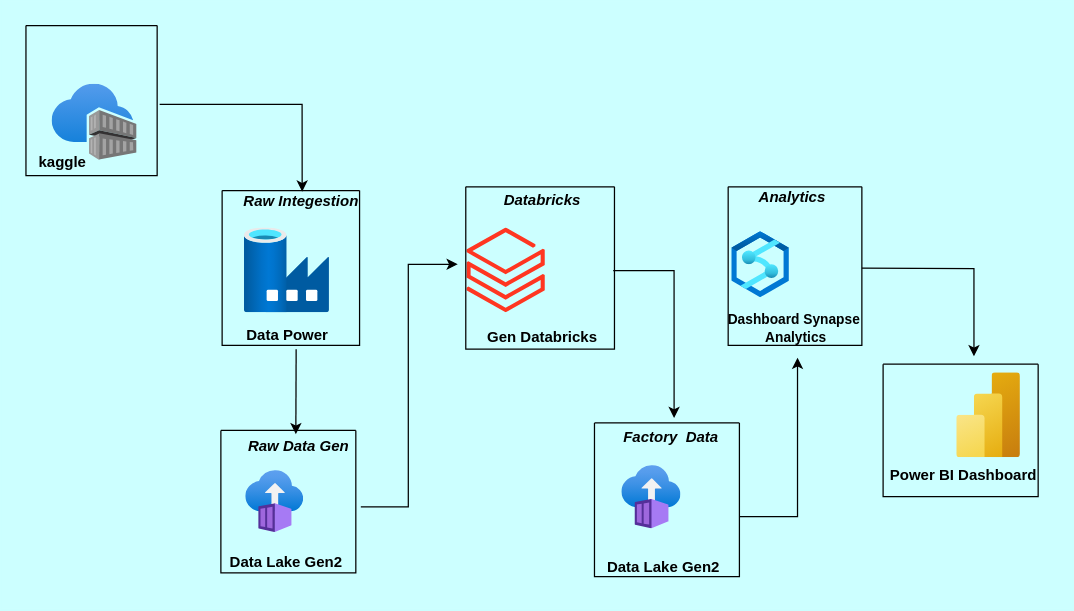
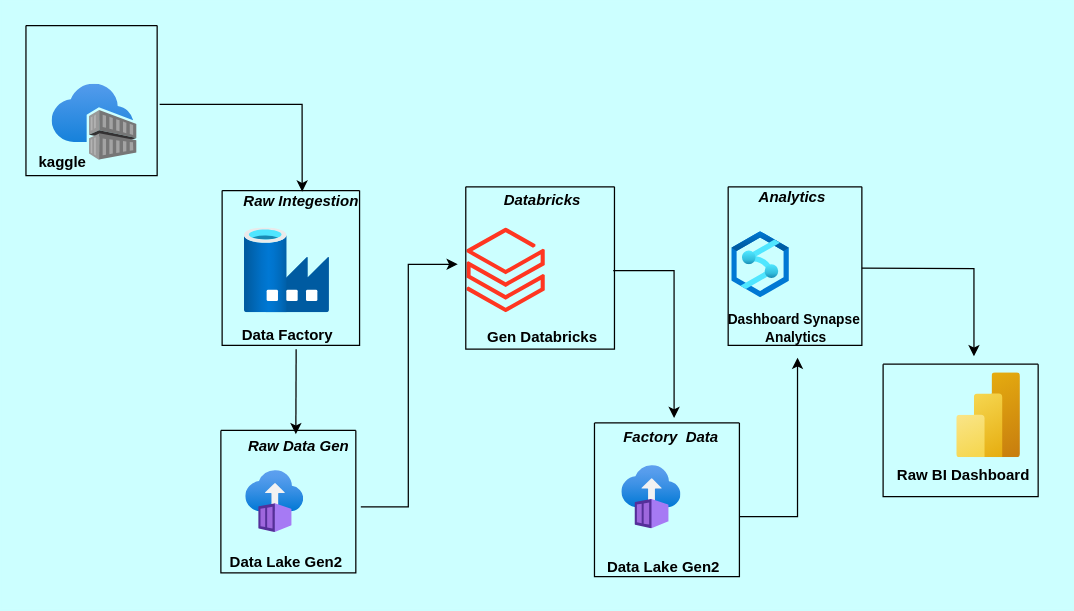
  <mxCell id="0" />
  <mxCell id="1" parent="0" />
  <mxCell id="2" value="" style="image;aspect=fixed;html=1;points=[];align=center;fontSize=12;image=img/lib/azure2/containers/Container_Registries.svg;" vertex="1" parent="1"><mxGeometry x="41" y="67" width="68" height="61" as="geometry" /></mxCell>
  <mxCell id="3" value="" style="image;aspect=fixed;html=1;points=[];align=center;fontSize=12;image=img/lib/azure2/containers/Container_Instances.svg;" vertex="1" parent="1"><mxGeometry x="497" y="372" width="47.3" height="51" as="geometry" /></mxCell>
  <mxCell id="4" value="" style="image;aspect=fixed;html=1;points=[];align=center;fontSize=12;image=img/lib/azure2/containers/Container_Instances.svg;" vertex="1" parent="1"><mxGeometry x="196" y="376" width="46.38" height="50" as="geometry" /></mxCell>
  <mxCell id="5" value="" style="image;aspect=fixed;html=1;points=[];align=center;fontSize=12;image=img/lib/azure2/analytics/Azure_Databricks.svg;" vertex="1" parent="1"><mxGeometry x="373" y="182" width="62.8" height="68" as="geometry" /></mxCell>
  <mxCell id="6" value="" style="image;aspect=fixed;html=1;points=[];align=center;fontSize=12;image=img/lib/azure2/analytics/Azure_Synapse_Analytics.svg;" vertex="1" parent="1"><mxGeometry x="585" y="185" width="46.09" height="53" as="geometry" /></mxCell>
  <mxCell id="7" value="" style="image;aspect=fixed;html=1;points=[];align=center;fontSize=12;image=img/lib/azure2/analytics/Power_BI_Embedded.svg;" vertex="1" parent="1"><mxGeometry x="765" y="298" width="51" height="68" as="geometry" /></mxCell>
  <mxCell id="8" value="" style="swimlane;startSize=0;" vertex="1" parent="1"><mxGeometry x="20" y="20" width="105" height="120" as="geometry" /></mxCell>
  <mxCell id="9" value="&lt;b&gt;kaggle&lt;/b&gt;" style="text;html=1;align=center;verticalAlign=middle;resizable=0;points=[];autosize=1;strokeColor=none;fillColor=none;strokeWidth=0;" vertex="1" parent="1"><mxGeometry x="21" y="117" width="56" height="26" as="geometry" /></mxCell>
  <mxCell id="10" value="" style="swimlane;startSize=0;" vertex="1" parent="1"><mxGeometry x="177" y="152" width="110" height="124" as="geometry" /></mxCell>
  <mxCell id="11" value="" style="image;aspect=fixed;html=1;points=[];align=center;fontSize=12;image=img/lib/azure2/databases/Data_Factory.svg;" vertex="1" parent="10"><mxGeometry x="18" y="30" width="68" height="68" as="geometry" /></mxCell>
  <mxCell id="12" value="&lt;font style=&quot;font-size: 12px;&quot;&gt;&lt;b&gt;&lt;i&gt;Raw Integestion&lt;/i&gt;&lt;/b&gt;&lt;/font&gt;" style="text;html=1;align=center;verticalAlign=middle;resizable=0;points=[];autosize=1;strokeColor=none;fillColor=none;" vertex="1" parent="1"><mxGeometry x="184" y="148" width="111" height="26" as="geometry" /></mxCell>
- <mxCell id="13" value="&lt;b&gt;Data Power&lt;/b&gt;" style="text;html=1;align=center;verticalAlign=middle;resizable=0;points=[];autosize=1;strokeColor=none;fillColor=none;" vertex="1" parent="1"><mxGeometry x="183" y="255" width="91" height="26" as="geometry" /></mxCell>
+ <mxCell id="13" value="&lt;b&gt;Data Factory&lt;/b&gt;" style="text;html=1;align=center;verticalAlign=middle;resizable=0;points=[];autosize=1;strokeColor=none;fillColor=none;" vertex="1" parent="1"><mxGeometry x="183" y="255" width="91" height="26" as="geometry" /></mxCell>
  <mxCell id="14" value="" style="swimlane;startSize=0;" vertex="1" parent="1"><mxGeometry x="176" y="344" width="108" height="114" as="geometry" /></mxCell>
  <mxCell id="15" value="&lt;font style=&quot;font-size: 12px;&quot;&gt;&lt;b&gt;&lt;i&gt;Raw Data Gen&lt;/i&gt;&lt;/b&gt;&lt;/font&gt;" style="text;html=1;align=center;verticalAlign=middle;resizable=0;points=[];autosize=1;strokeColor=none;fillColor=none;" vertex="1" parent="1"><mxGeometry x="185" y="344" width="106" height="26" as="geometry" /></mxCell>
  <mxCell id="16" value="&lt;b&gt;Data Lake Gen2&lt;/b&gt;" style="text;html=1;align=center;verticalAlign=middle;resizable=0;points=[];autosize=1;strokeColor=none;fillColor=none;" vertex="1" parent="1"><mxGeometry x="174" y="437" width="108" height="26" as="geometry" /></mxCell>
  <mxCell id="17" value="" style="swimlane;startSize=0;" vertex="1" parent="1"><mxGeometry x="475" y="338" width="116" height="123" as="geometry" /></mxCell>
  <mxCell id="18" value="&lt;font style=&quot;font-size: 12px;&quot;&gt;&lt;b&gt;&lt;i&gt;Factory&amp;nbsp; Data&lt;/i&gt;&lt;/b&gt;&lt;/font&gt;" style="text;html=1;align=center;verticalAlign=middle;resizable=0;points=[];autosize=1;strokeColor=none;fillColor=none;" vertex="1" parent="1"><mxGeometry x="474" y="337" width="124" height="26" as="geometry" /></mxCell>
  <mxCell id="19" value="&lt;b&gt;Data Lake Gen2&lt;/b&gt;" style="text;html=1;align=center;verticalAlign=middle;resizable=0;points=[];autosize=1;strokeColor=none;fillColor=none;" vertex="1" parent="1"><mxGeometry x="476" y="441" width="108" height="26" as="geometry" /></mxCell>
  <mxCell id="20" value="" style="swimlane;startSize=0;" vertex="1" parent="1"><mxGeometry x="372" y="149" width="119" height="130" as="geometry" /></mxCell>
  <mxCell id="21" value="&lt;b&gt;Gen Databricks&lt;/b&gt;" style="text;html=1;align=center;verticalAlign=middle;resizable=0;points=[];autosize=1;strokeColor=none;fillColor=none;" vertex="1" parent="20"><mxGeometry x="3" y="108" width="116" height="26" as="geometry" /></mxCell>
  <mxCell id="22" value="&lt;font style=&quot;font-size: 12px;&quot;&gt;&lt;i&gt;&lt;b&gt;Databricks&lt;/b&gt;&lt;/i&gt;&lt;/font&gt;" style="text;html=1;align=center;verticalAlign=middle;resizable=0;points=[];autosize=1;strokeColor=none;fillColor=none;" vertex="1" parent="1"><mxGeometry x="380" y="147" width="106" height="26" as="geometry" /></mxCell>
  <mxCell id="23" value="" style="swimlane;startSize=0;gradientColor=none;swimlaneFillColor=none;" vertex="1" parent="1"><mxGeometry x="582" y="149" width="107" height="127" as="geometry" /></mxCell>
  <mxCell id="24" value="&lt;font style=&quot;font-size: 12px;&quot;&gt;&lt;i&gt;&lt;b&gt;Analytics&lt;/b&gt;&lt;/i&gt;&lt;/font&gt;" style="text;html=1;align=center;verticalAlign=middle;resizable=0;points=[];autosize=1;strokeColor=none;fillColor=none;" vertex="1" parent="1"><mxGeometry x="597" y="145" width="71" height="26" as="geometry" /></mxCell>
  <mxCell id="25" value="&lt;font style=&quot;font-size: 11px;&quot;&gt;&lt;b&gt;Dashboard Synapse&amp;nbsp;&lt;/b&gt;&lt;/font&gt;&lt;div&gt;&lt;font style=&quot;font-size: 11px;&quot;&gt;&lt;b&gt;Analytics&lt;/b&gt;&lt;/font&gt;&lt;/div&gt;" style="text;html=1;align=center;verticalAlign=middle;resizable=0;points=[];autosize=1;strokeColor=none;fillColor=none;" vertex="1" parent="1"><mxGeometry x="586" y="241" width="100" height="41" as="geometry" /></mxCell>
- <mxCell id="26" value="&lt;b&gt;Power BI Dashboard&lt;/b&gt;" style="text;html=1;align=center;verticalAlign=middle;resizable=0;points=[];autosize=1;strokeColor=none;fillColor=none;" vertex="1" parent="1"><mxGeometry x="702" y="367" width="135" height="26" as="geometry" /></mxCell>
+ <mxCell id="26" value="&lt;b&gt;Raw BI Dashboard&lt;/b&gt;" style="text;html=1;align=center;verticalAlign=middle;resizable=0;points=[];autosize=1;strokeColor=none;fillColor=none;" vertex="1" parent="1"><mxGeometry x="702" y="367" width="135" height="26" as="geometry" /></mxCell>
  <mxCell id="27" value="" style="swimlane;startSize=0;" vertex="1" parent="1"><mxGeometry x="706" y="291" width="124.09" height="106" as="geometry"><mxRectangle x="697" y="423" width="50" height="44" as="alternateBounds" /></mxGeometry></mxCell>
  <mxCell id="28" value="" style="endArrow=classic;html=1;rounded=0;entryX=0.514;entryY=0.188;entryDx=0;entryDy=0;entryPerimeter=0;" edge="1" parent="1" target="12"><mxGeometry width="50" height="50" relative="1" as="geometry"><mxPoint x="127" y="83" as="sourcePoint" /><mxPoint x="177" y="33" as="targetPoint" /><Array as="points"><mxPoint x="241" y="83" /></Array></mxGeometry></mxCell>
  <mxCell id="29" value="" style="endArrow=classic;html=1;rounded=0;exitX=0.651;exitY=1.231;exitDx=0;exitDy=0;exitPerimeter=0;" edge="1" parent="1"><mxGeometry width="50" height="50" relative="1" as="geometry"><mxPoint x="236.241" y="279.006" as="sourcePoint" /><mxPoint x="236" y="347" as="targetPoint" /></mxGeometry></mxCell>
  <mxCell id="30" value="" style="endArrow=classic;html=1;rounded=0;entryX=-0.065;entryY=0.554;entryDx=0;entryDy=0;entryPerimeter=0;edgeStyle=orthogonalEdgeStyle;" edge="1" parent="1"><mxGeometry width="50" height="50" relative="1" as="geometry"><mxPoint x="288" y="405.2" as="sourcePoint" /><mxPoint x="365.59" y="211.004" as="targetPoint" /><Array as="points"><mxPoint x="326" y="405" /><mxPoint x="326" y="211" /></Array></mxGeometry></mxCell>
  <mxCell id="31" value="" style="endArrow=classic;html=1;rounded=0;entryX=0.522;entryY=-0.113;entryDx=0;entryDy=0;entryPerimeter=0;edgeStyle=orthogonalEdgeStyle;" edge="1" parent="1" target="18"><mxGeometry width="50" height="50" relative="1" as="geometry"><mxPoint x="490" y="216" as="sourcePoint" /><mxPoint x="540" y="166" as="targetPoint" /><Array as="points"><mxPoint x="539" y="216" /></Array></mxGeometry></mxCell>
  <mxCell id="32" value="" style="endArrow=classic;html=1;rounded=0;entryX=0.515;entryY=1.093;entryDx=0;entryDy=0;entryPerimeter=0;edgeStyle=orthogonalEdgeStyle;" edge="1" parent="1" target="25"><mxGeometry width="50" height="50" relative="1" as="geometry"><mxPoint x="591" y="413" as="sourcePoint" /><mxPoint x="641" y="363" as="targetPoint" /><Array as="points"><mxPoint x="638" y="413" /></Array></mxGeometry></mxCell>
  <mxCell id="33" value="" style="endArrow=classic;html=1;rounded=0;entryX=0.586;entryY=-0.06;entryDx=0;entryDy=0;entryPerimeter=0;edgeStyle=orthogonalEdgeStyle;" edge="1" parent="1" target="27"><mxGeometry width="50" height="50" relative="1" as="geometry"><mxPoint x="689" y="214" as="sourcePoint" /><mxPoint x="739" y="164" as="targetPoint" /></mxGeometry></mxCell>
